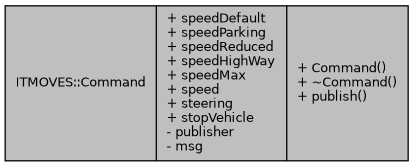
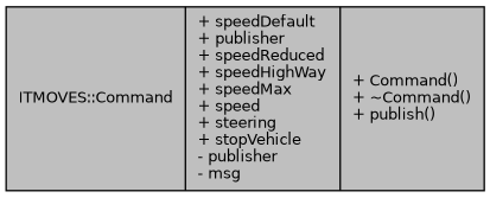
  digraph {
    rankdir=LR
-   n1 [color=black fillcolor=grey75 fontcolor=black fontname=Helvetica fontsize=10 height=0.2 label="{ITMOVES::Command\n|+ speedDefault\l+ speedParking\l+ speedReduced\l+ speedHighWay\l+ speedMax\l+ speed\l+ steering\l+ stopVehicle\l- publisher\l- msg\l|+ Command()\l+ ~Command()\l+ publish()\l}" shape=record style=filled width=0.4]
+   n1 [color=black fillcolor=grey75 fontcolor=black fontname=Helvetica fontsize=10 height=0.2 label="{ITMOVES::Command\n|+ speedDefault\l+ publisher\l+ speedReduced\l+ speedHighWay\l+ speedMax\l+ speed\l+ steering\l+ stopVehicle\l- publisher\l- msg\l|+ Command()\l+ ~Command()\l+ publish()\l}" shape=record style=filled width=0.4]
  }
